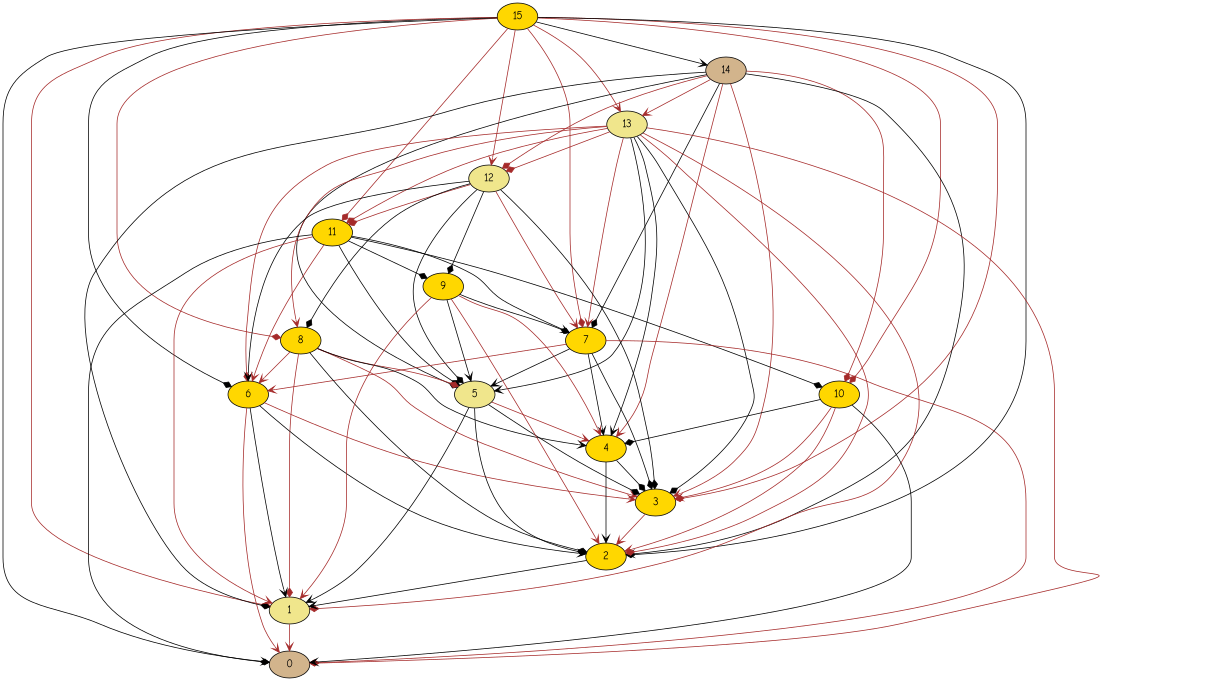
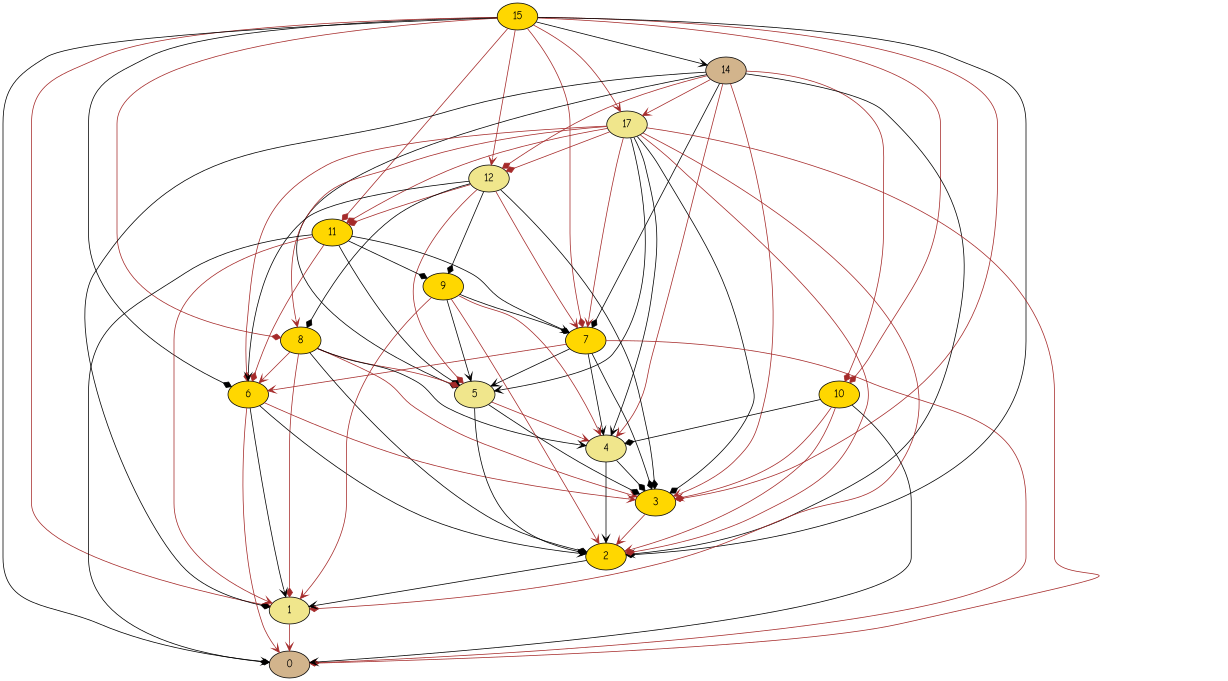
  digraph {
    "Duplicate states"=0
    GraphType=Random
    "Max states in OPEN"=0
    Modes="120000ms; topo-ordered tasks, ; Pruning: task equivalence, fixed order ready list, ; F-value: ; Optimisation: best schedule length (SL) optimisation on equal, "
    NumberOfTasks=16
    "Pruned using list schedule length"=1
    "States removed from OPEN"=0
    TargetSystem="Homogeneous-2"
    "Time to schedule (ms)"=95
    "Total idle time"=200
    "Total schedule length"=395
    "Total sequential time"=465
    "Total states created"=2
    fontname="Comic Neue"
    node [Processor=0 Weight=25 fillcolor=gold fontname="Comic Neue" style=filled]
    edge [Weight=5 arrowhead=vee color=brown fontname="Comic Neue"]
    15 ["Finish time"=40 "Start time"=0 Weight=40]
    14 ["Finish time"=50 "Start time"=40 Weight=10 fillcolor=tan]
-   13 ["Finish time"=90 "Start time"=50 Weight=40 fillcolor=khaki]
+   13 ["Finish time"=90 "Start time"=50 Weight=40 fillcolor=khaki label=17]
    12 ["Finish time"=115 "Start time"=90 fillcolor=khaki]
    11 ["Finish time"=165 "Start time"=115 Weight=50]
    7 ["Finish time"=235 "Start time"=190 Weight=45]
    8 ["Finish time"=130 Processor=1 "Start time"=120 Weight=10]
    10 ["Finish time"=206 Processor=1 "Start time"=171 Weight=35]
    6 ["Finish time"=270 Processor=1 "Start time"=245]
    3 ["Finish time"=310 "Start time"=290 Weight=20]
    2 ["Finish time"=325 "Start time"=310 Weight=15]
    1 ["Finish time"=350 "Start time"=325 fillcolor=khaki]
    0 ["Finish time"=395 "Start time"=350 Weight=45 fillcolor=tan]
    5 ["Finish time"=275 "Start time"=235 Weight=40 fillcolor=khaki]
-   4 ["Finish time"=290 "Start time"=275 Weight=15]
+   4 ["Finish time"=290 "Start time"=275 Weight=15 fillcolor=khaki]
    9 ["Finish time"=190 "Start time"=165]
    15 -> 14 [Weight=7 color=black]
    15 -> 13 [Weight=10]
    15 -> 12 [Weight=3]
    15 -> 11 [Weight=3 arrowhead=diamond]
    15 -> 7 [Weight=6 arrowhead=diamond]
    15 -> 8 [Weight=10 arrowhead=diamond]
    15 -> 10 [Weight=2 arrowhead=diamond]
    15 -> 6 [Weight=7 arrowhead=diamond color=black]
    15 -> 3 [Weight=2 arrowhead=diamond]
    15 -> 2 [Weight=10 arrowhead=diamond color=black]
    15 -> 1 [Weight=10 arrowhead=diamond]
    15 -> 0 [Weight=7 color=black]
    14 -> 13 [Weight=9]
    14 -> 12 [Weight=8 arrowhead=diamond]
    14 -> 7 [Weight=2 arrowhead=diamond color=black]
    14 -> 10 [Weight=9 arrowhead=diamond]
    14 -> 3 [Weight=2]
    14 -> 2 [Weight=4 color=black]
    14 -> 1 [Weight=9 arrowhead=diamond color=black]
    14 -> 5 [Weight=6 arrowhead=diamond color=black]
    14 -> 4 [Weight=3]
    13 -> 12 [arrowhead=diamond]
    13 -> 11 [Weight=4 arrowhead=diamond]
    13 -> 7
    13 -> 8 [Weight=7]
    13 -> 6 [Weight=2 arrowhead=diamond]
    13 -> 3 [Weight=10 arrowhead=diamond color=black]
    13 -> 2 [Weight=9 arrowhead=diamond]
    13 -> 1 [Weight=2 arrowhead=diamond]
    13 -> 0 [Weight=3 arrowhead=diamond]
    13 -> 5 [Weight=4 color=black]
    13 -> 4 [Weight=3 color=black]
    12 -> 11 [Weight=9 arrowhead=diamond]
    12 -> 7 [Weight=6]
    12 -> 8 [arrowhead=diamond color=black]
    12 -> 6 [Weight=8 color=black]
    12 -> 3 [Weight=7 arrowhead=diamond color=black]
-   12 -> 5 [Weight=7 arrowhead=diamond color=black]
+   12 -> 5 [Weight=7 arrowhead=diamond]
    12 -> 9 [Weight=6 arrowhead=diamond color=black]
    11 -> 7 [Weight=7 color=black]
-   11 -> 10 [Weight=6 arrowhead=diamond color=black]
-   11 -> 6 [Weight=9]
+   11 -> 6 [Weight=9 arrowhead=diamond]
    11 -> 1 [Weight=8]
    11 -> 0 [Weight=2 arrowhead=diamond color=black]
    11 -> 5 [arrowhead=diamond color=black]
    11 -> 9 [Weight=7 arrowhead=diamond color=black]
    7 -> 6 [Weight=10]
    7 -> 3 [Weight=3 arrowhead=diamond color=black]
    7 -> 0 [Weight=6 arrowhead=diamond]
    7 -> 5 [Weight=6 color=black]
    7 -> 4 [Weight=2 color=black]
    8 -> 6
    8 -> 3 [Weight=8]
    8 -> 2 [Weight=2 arrowhead=diamond color=black]
    8 -> 1 [arrowhead=diamond]
    8 -> 5 [Weight=6 arrowhead=diamond]
    8 -> 4 [color=black]
    10 -> 3 [Weight=4]
    10 -> 2 [Weight=6]
    10 -> 0 [Weight=10 color=black]
    10 -> 4 [Weight=3 arrowhead=diamond color=black]
    6 -> 3 [Weight=8]
    6 -> 2 [Weight=2 color=black]
    6 -> 1 [Weight=10 color=black]
    6 -> 0 [Weight=6]
    3 -> 2
    2 -> 1 [color=black]
    1 -> 0
    5 -> 3 [Weight=9 arrowhead=diamond color=black]
    5 -> 2 [arrowhead=diamond color=black]
-   5 -> 1 [color=black]
    5 -> 4 [Weight=9]
    4 -> 3 [Weight=10 arrowhead=diamond color=black]
    4 -> 2 [color=black]
    9 -> 7 [Weight=9 arrowhead=diamond color=black]
    9 -> 2 [Weight=3]
    9 -> 1 [Weight=6]
    9 -> 5 [Weight=3 color=black]
    9 -> 4 [Weight=3]
  }
